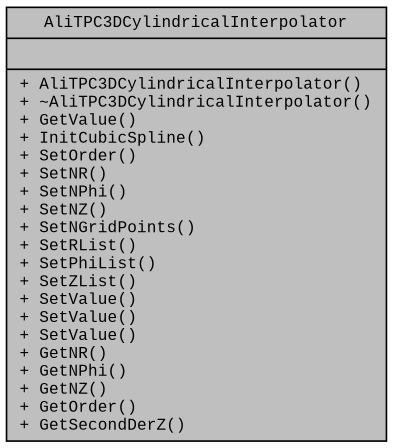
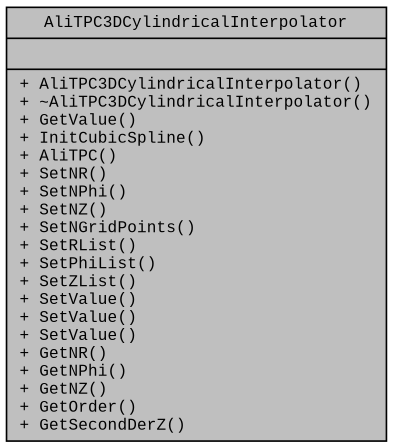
  digraph {
    fontname="Liberation Mono"
-   n1 [color=black fillcolor=grey75 fontcolor=black fontname="Liberation Mono" fontsize=10 height=0.2 label="{AliTPC3DCylindricalInterpolator\n||+ AliTPC3DCylindricalInterpolator()\l+ ~AliTPC3DCylindricalInterpolator()\l+ GetValue()\l+ InitCubicSpline()\l+ SetOrder()\l+ SetNR()\l+ SetNPhi()\l+ SetNZ()\l+ SetNGridPoints()\l+ SetRList()\l+ SetPhiList()\l+ SetZList()\l+ SetValue()\l+ SetValue()\l+ SetValue()\l+ GetNR()\l+ GetNPhi()\l+ GetNZ()\l+ GetOrder()\l+ GetSecondDerZ()\l}" shape=record style=filled width=0.4]
+   n1 [color=black fillcolor=grey75 fontcolor=black fontname="Liberation Mono" fontsize=10 height=0.2 label="{AliTPC3DCylindricalInterpolator\n||+ AliTPC3DCylindricalInterpolator()\l+ ~AliTPC3DCylindricalInterpolator()\l+ GetValue()\l+ InitCubicSpline()\l+ AliTPC()\l+ SetNR()\l+ SetNPhi()\l+ SetNZ()\l+ SetNGridPoints()\l+ SetRList()\l+ SetPhiList()\l+ SetZList()\l+ SetValue()\l+ SetValue()\l+ SetValue()\l+ GetNR()\l+ GetNPhi()\l+ GetNZ()\l+ GetOrder()\l+ GetSecondDerZ()\l}" shape=record style=filled width=0.4]
  }
